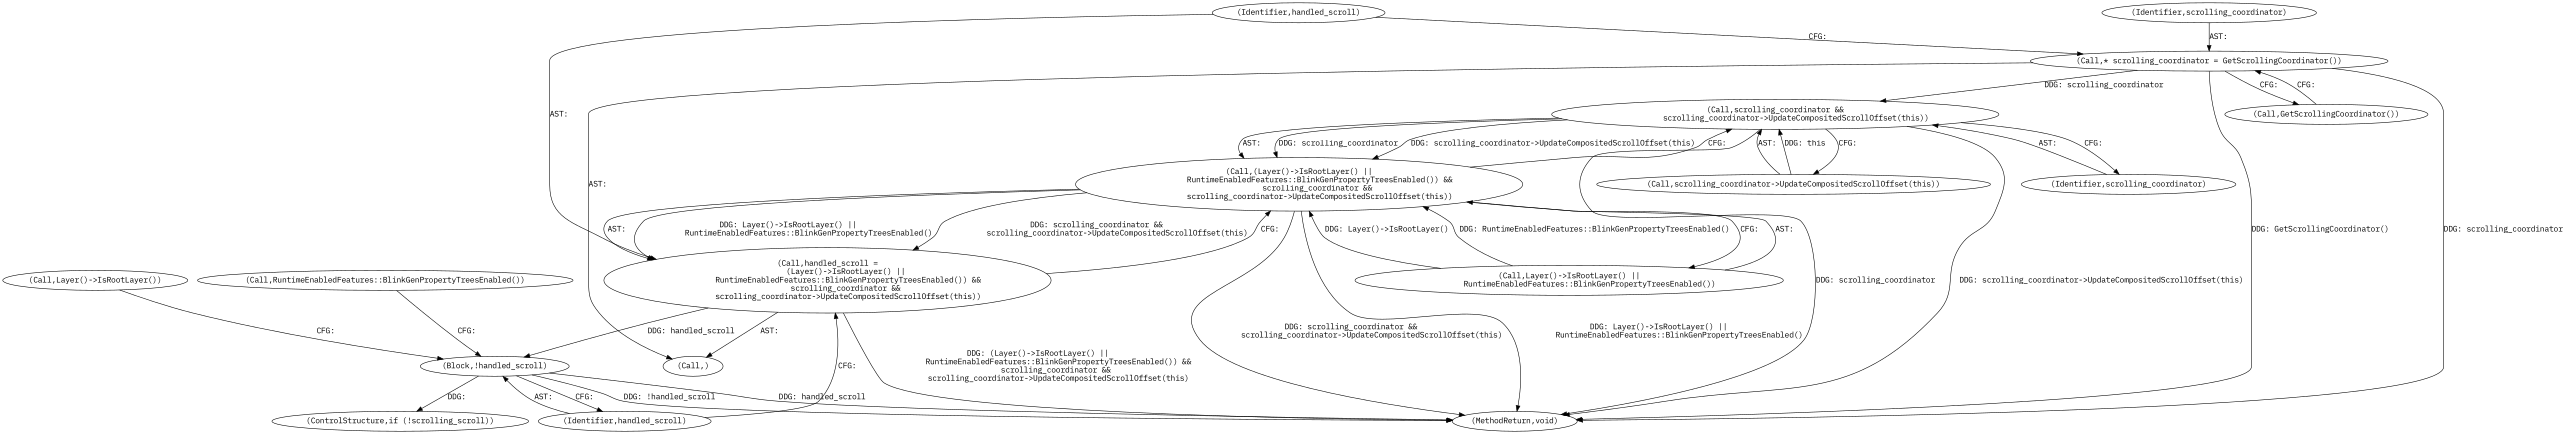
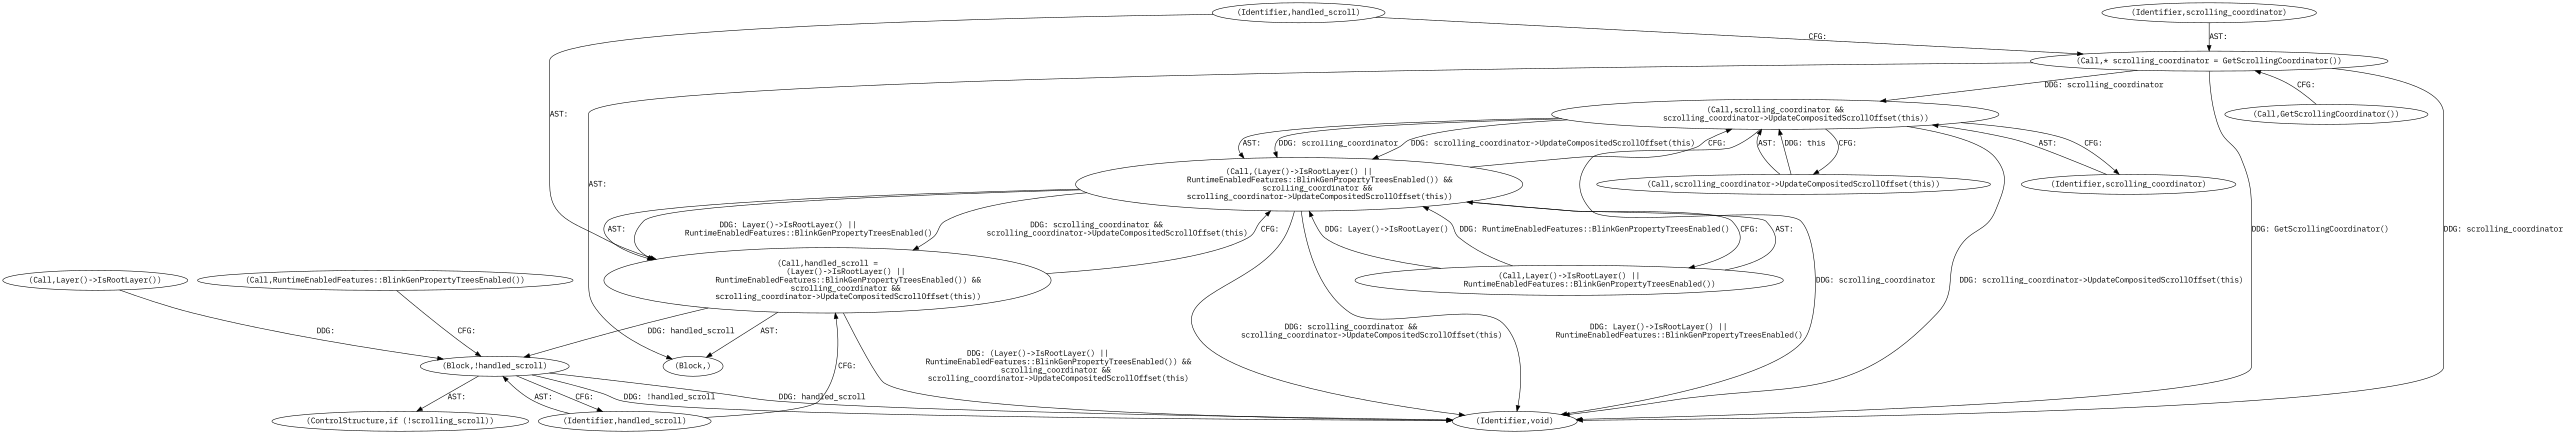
  digraph {
    fontname="IBM Plex Mono"
    node [fontname="IBM Plex Mono"]
    edge [fontname="IBM Plex Mono"]
    n1 [label="(Call,* scrolling_coordinator = GetScrollingCoordinator())"]
    n2 [label="(Call,scrolling_coordinator &&\n         scrolling_coordinator->UpdateCompositedScrollOffset(this))"]
-   n3 [label="(Call,)"]
-   n4 [label="(MethodReturn,void)"]
+   n3 [label="(Block,)"]
+   n4 [label="(Identifier,void)"]
    n5 [label="(Call,GetScrollingCoordinator())"]
    n6 [label="(Call,(Layer()->IsRootLayer() ||\n         RuntimeEnabledFeatures::BlinkGenPropertyTreesEnabled()) &&\n        scrolling_coordinator &&\n         scrolling_coordinator->UpdateCompositedScrollOffset(this))"]
    n7 [label="(Call,scrolling_coordinator->UpdateCompositedScrollOffset(this))"]
    n8 [label="(Identifier,scrolling_coordinator)"]
    n9 [label="(Call,handled_scroll =\n        (Layer()->IsRootLayer() ||\n         RuntimeEnabledFeatures::BlinkGenPropertyTreesEnabled()) &&\n        scrolling_coordinator &&\n         scrolling_coordinator->UpdateCompositedScrollOffset(this))"]
    n10 [label="(Call,Layer()->IsRootLayer() ||\n         RuntimeEnabledFeatures::BlinkGenPropertyTreesEnabled())"]
    n11 [label="(Block,!handled_scroll)"]
    n12 [label="(ControlStructure,if (!scrolling_scroll))"]
    n13 [label="(Identifier,handled_scroll)"]
    n14 [label="(Identifier,handled_scroll)"]
    n15 [label="(Call,Layer()->IsRootLayer())"]
    n16 [label="(Identifier,scrolling_coordinator)"]
    n17 [label="(Call,RuntimeEnabledFeatures::BlinkGenPropertyTreesEnabled())"]
    n1 -> n2 [label="DDG: scrolling_coordinator"]
    n1 -> n3 [label="AST: "]
    n1 -> n4 [label="DDG: GetScrollingCoordinator()"]
    n1 -> n4 [label="DDG: scrolling_coordinator"]
-   n1 -> n5 [label="CFG: "]
    n2 -> n4 [label="DDG: scrolling_coordinator"]
    n2 -> n4 [label="DDG: scrolling_coordinator->UpdateCompositedScrollOffset(this)"]
    n2 -> n6 [label="AST: "]
    n2 -> n6 [label="DDG: scrolling_coordinator"]
    n2 -> n6 [label="DDG: scrolling_coordinator->UpdateCompositedScrollOffset(this)"]
    n2 -> n7 [label="CFG: "]
    n2 -> n8 [label="CFG: "]
    n5 -> n1 [label="CFG: "]
    n6 -> n2 [label="CFG: "]
    n6 -> n4 [label="DDG: scrolling_coordinator &&\n         scrolling_coordinator->UpdateCompositedScrollOffset(this)"]
    n6 -> n4 [label="DDG: Layer()->IsRootLayer() ||\n         RuntimeEnabledFeatures::BlinkGenPropertyTreesEnabled()"]
    n6 -> n9 [label="AST: "]
    n6 -> n9 [label="DDG: Layer()->IsRootLayer() ||\n         RuntimeEnabledFeatures::BlinkGenPropertyTreesEnabled()"]
    n6 -> n9 [label="DDG: scrolling_coordinator &&\n         scrolling_coordinator->UpdateCompositedScrollOffset(this)"]
    n6 -> n10 [label="CFG: "]
    n7 -> n2 [label="AST: "]
    n7 -> n2 [label="DDG: this"]
    n8 -> n2 [label="AST: "]
    n9 -> n3 [label="AST: "]
    n9 -> n4 [label="DDG: (Layer()->IsRootLayer() ||\n         RuntimeEnabledFeatures::BlinkGenPropertyTreesEnabled()) &&\n        scrolling_coordinator &&\n         scrolling_coordinator->UpdateCompositedScrollOffset(this)"]
    n9 -> n6 [label="CFG: "]
    n9 -> n11 [label="DDG: handled_scroll"]
    n10 -> n6 [label="AST: "]
    n10 -> n6 [label="DDG: Layer()->IsRootLayer()"]
    n10 -> n6 [label="DDG: RuntimeEnabledFeatures::BlinkGenPropertyTreesEnabled()"]
    n11 -> n4 [label="DDG: !handled_scroll"]
    n11 -> n4 [label="DDG: handled_scroll"]
-   n11 -> n12 [label="DDG: "]
+   n11 -> n12 [label="AST: "]
    n11 -> n13 [label="CFG: "]
    n13 -> n9 [label="CFG: "]
    n13 -> n11 [label="AST: "]
    n14 -> n1 [label="CFG: "]
    n14 -> n9 [label="AST: "]
-   n15 -> n11 [label="CFG: "]
+   n15 -> n11 [label="DDG: "]
    n16 -> n1 [label="AST: "]
    n17 -> n11 [label="CFG: "]
  }
